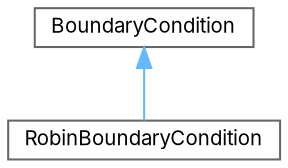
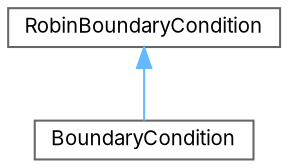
  digraph {
    rankdir=TB
    fontname=Inter
    node [color=grey40 fillcolor=white fontname=Inter fontsize=10 shape=box style=filled]
    n1 [height=0.2 label=BoundaryCondition width=0.4]
    n2 [height=0.2 label=RobinBoundaryCondition width=0.4]
-   n1 -> n2 [color=steelblue1 dir=back fontname=Inter fontsize=10 labelfontname=Helvetica labelfontsize=10 style=solid]
+   n2 -> n1 [color=steelblue1 dir=back fontname=Inter fontsize=10 labelfontname=Helvetica labelfontsize=10 style=solid]
  }
